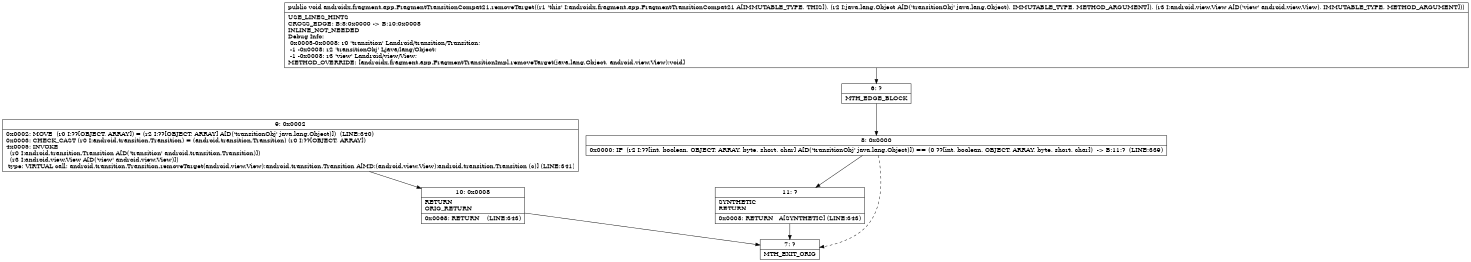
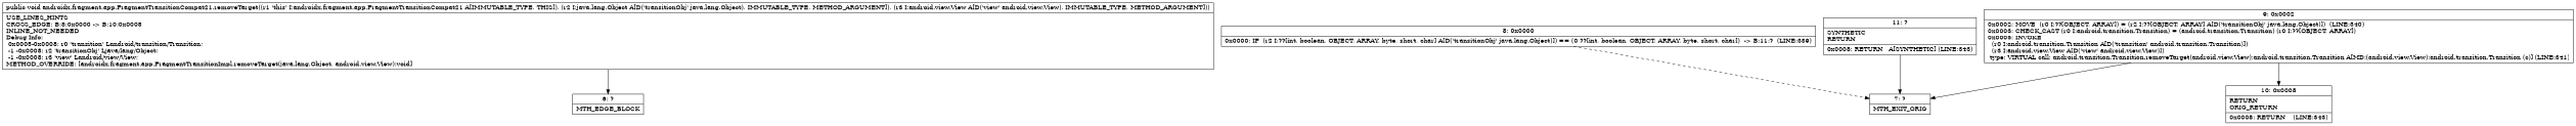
  digraph {
    fontname="DejaVu Serif"
    node [fontname="DejaVu Serif" shape=record]
    edge [fontname="DejaVu Serif"]
    n1 [label="{6\:\ ?|MTH_EDGE_BLOCK\l}"]
    n2 [label="{8\:\ 0x0000|0x0000: IF  (r2 I:??[int, boolean, OBJECT, ARRAY, byte, short, char] A[D('transitionObj' java.lang.Object)]) == (0 ??[int, boolean, OBJECT, ARRAY, byte, short, char])  \-\> B:11:?  (LINE:339)\l}"]
    n3 [label="{11\:\ ?|SYNTHETIC\lRETURN\l|0x0008: RETURN   A[SYNTHETIC] (LINE:343)\l}"]
    n4 [label="{7\:\ ?|MTH_EXIT_ORIG\l}"]
-   n5 [label="{9\:\ 0x0002|0x0002: MOVE  (r0 I:??[OBJECT, ARRAY]) = (r2 I:??[OBJECT, ARRAY] A[D('transitionObj' java.lang.Object)])  (LINE:340)\l0x0003: CHECK_CAST (r0 I:android.transition.Transition) = (android.transition.Transition) (r0 I:??[OBJECT, ARRAY]) \l4x0005: INVOKE  \l  (r0 I:android.transition.Transition A[D('transition' android.transition.Transition)])\l  (r3 I:android.view.View A[D('view' android.view.View)])\l type: VIRTUAL call: android.transition.Transition.removeTarget(android.view.View):android.transition.Transition A[MD:(android.view.View):android.transition.Transition (c)] (LINE:341)\l}"]
-   n6 [label="{10\:\ 0x0008|RETURN\lORIG_RETURN\l|0x0068: RETURN    (LINE:343)\l}"]
+   n5 [label="{9\:\ 0x0002|0x0002: MOVE  (r0 I:??[OBJECT, ARRAY]) = (r2 I:??[OBJECT, ARRAY] A[D('transitionObj' java.lang.Object)])  (LINE:340)\l0x0003: CHECK_CAST (r0 I:android.transition.Transition) = (android.transition.Transition) (r0 I:??[OBJECT, ARRAY]) \l0x0005: INVOKE  \l  (r0 I:android.transition.Transition A[D('transition' android.transition.Transition)])\l  (r3 I:android.view.View A[D('view' android.view.View)])\l type: VIRTUAL call: android.transition.Transition.removeTarget(android.view.View):android.transition.Transition A[MD:(android.view.View):android.transition.Transition (c)] (LINE:341)\l}"]
+   n6 [label="{10\:\ 0x0008|RETURN\lORIG_RETURN\l|0x0008: RETURN    (LINE:343)\l}"]
    n7 [label="{public void androidx.fragment.app.FragmentTransitionCompat21.removeTarget((r1 'this' I:androidx.fragment.app.FragmentTransitionCompat21 A[IMMUTABLE_TYPE, THIS]), (r2 I:java.lang.Object A[D('transitionObj' java.lang.Object), IMMUTABLE_TYPE, METHOD_ARGUMENT]), (r3 I:android.view.View A[D('view' android.view.View), IMMUTABLE_TYPE, METHOD_ARGUMENT]))  | USE_LINES_HINTS\lCROSS_EDGE: B:8:0x0000 \-\> B:10:0x0008\lINLINE_NOT_NEEDED\lDebug Info:\l  0x0005\-0x0008: r0 'transition' Landroid\/transition\/Transition;\l  \-1 \-0x0008: r2 'transitionObj' Ljava\/lang\/Object;\l  \-1 \-0x0008: r3 'view' Landroid\/view\/View;\lMETHOD_OVERRIDE: [androidx.fragment.app.FragmentTransitionImpl.removeTarget(java.lang.Object, android.view.View):void]\l}"]
-   n1 -> n2
-   n2 -> n3
    n2 -> n4 [style=dashed]
    n3 -> n4
    n5 -> n6
-   n6 -> n4
+   n5 -> n4
    n7 -> n1
  }
